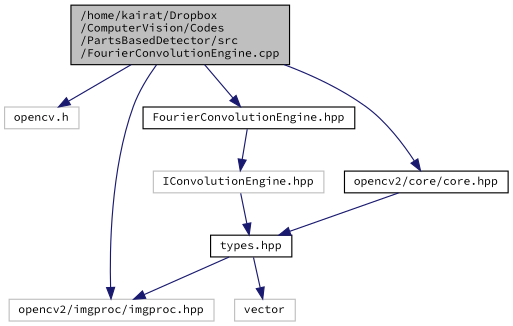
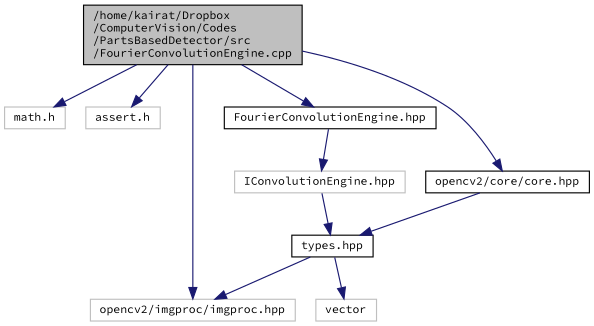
  digraph {
    fontname="Source Code Pro"
    node [color=grey75 fillcolor=white fontname="Source Code Pro" fontsize=10 shape=record style=filled]
    edge [color=midnightblue fontname="Source Code Pro" fontsize=10 labelfontname=Helvetica labelfontsize=10 style=solid]
    n1 [color=black fillcolor=grey75 fontcolor=black height=0.2 label="/home/kairat/Dropbox\l/ComputerVision/Codes\l/PartsBasedDetector/src\l/FourierConvolutionEngine.cpp" width=0.4]
-   n2 [height=0.2 label="opencv.h" width=0.4]
+   n2 [height=0.2 label="math.h" width=0.4]
+   n3 [height=0.2 label="assert.h" width=0.4]
    n4 [color=black height=0.2 label="opencv2/core/core.hpp" width=0.4]
    n5 [height=0.2 label="opencv2/imgproc/imgproc.hpp" width=0.4]
    n6 [color=black height=0.2 label="FourierConvolutionEngine.hpp" width=0.4]
    n7 [color=black height=0.2 label="types.hpp" width=0.4]
    n8 [height=0.2 label="IConvolutionEngine.hpp" width=0.4]
    n9 [height=0.2 label=vector width=0.4]
    n1 -> n2
+   n1 -> n3
    n1 -> n4
    n1 -> n5
    n1 -> n6
    n4 -> n7
    n6 -> n8
    n7 -> n5
    n7 -> n9
    n8 -> n7
  }
